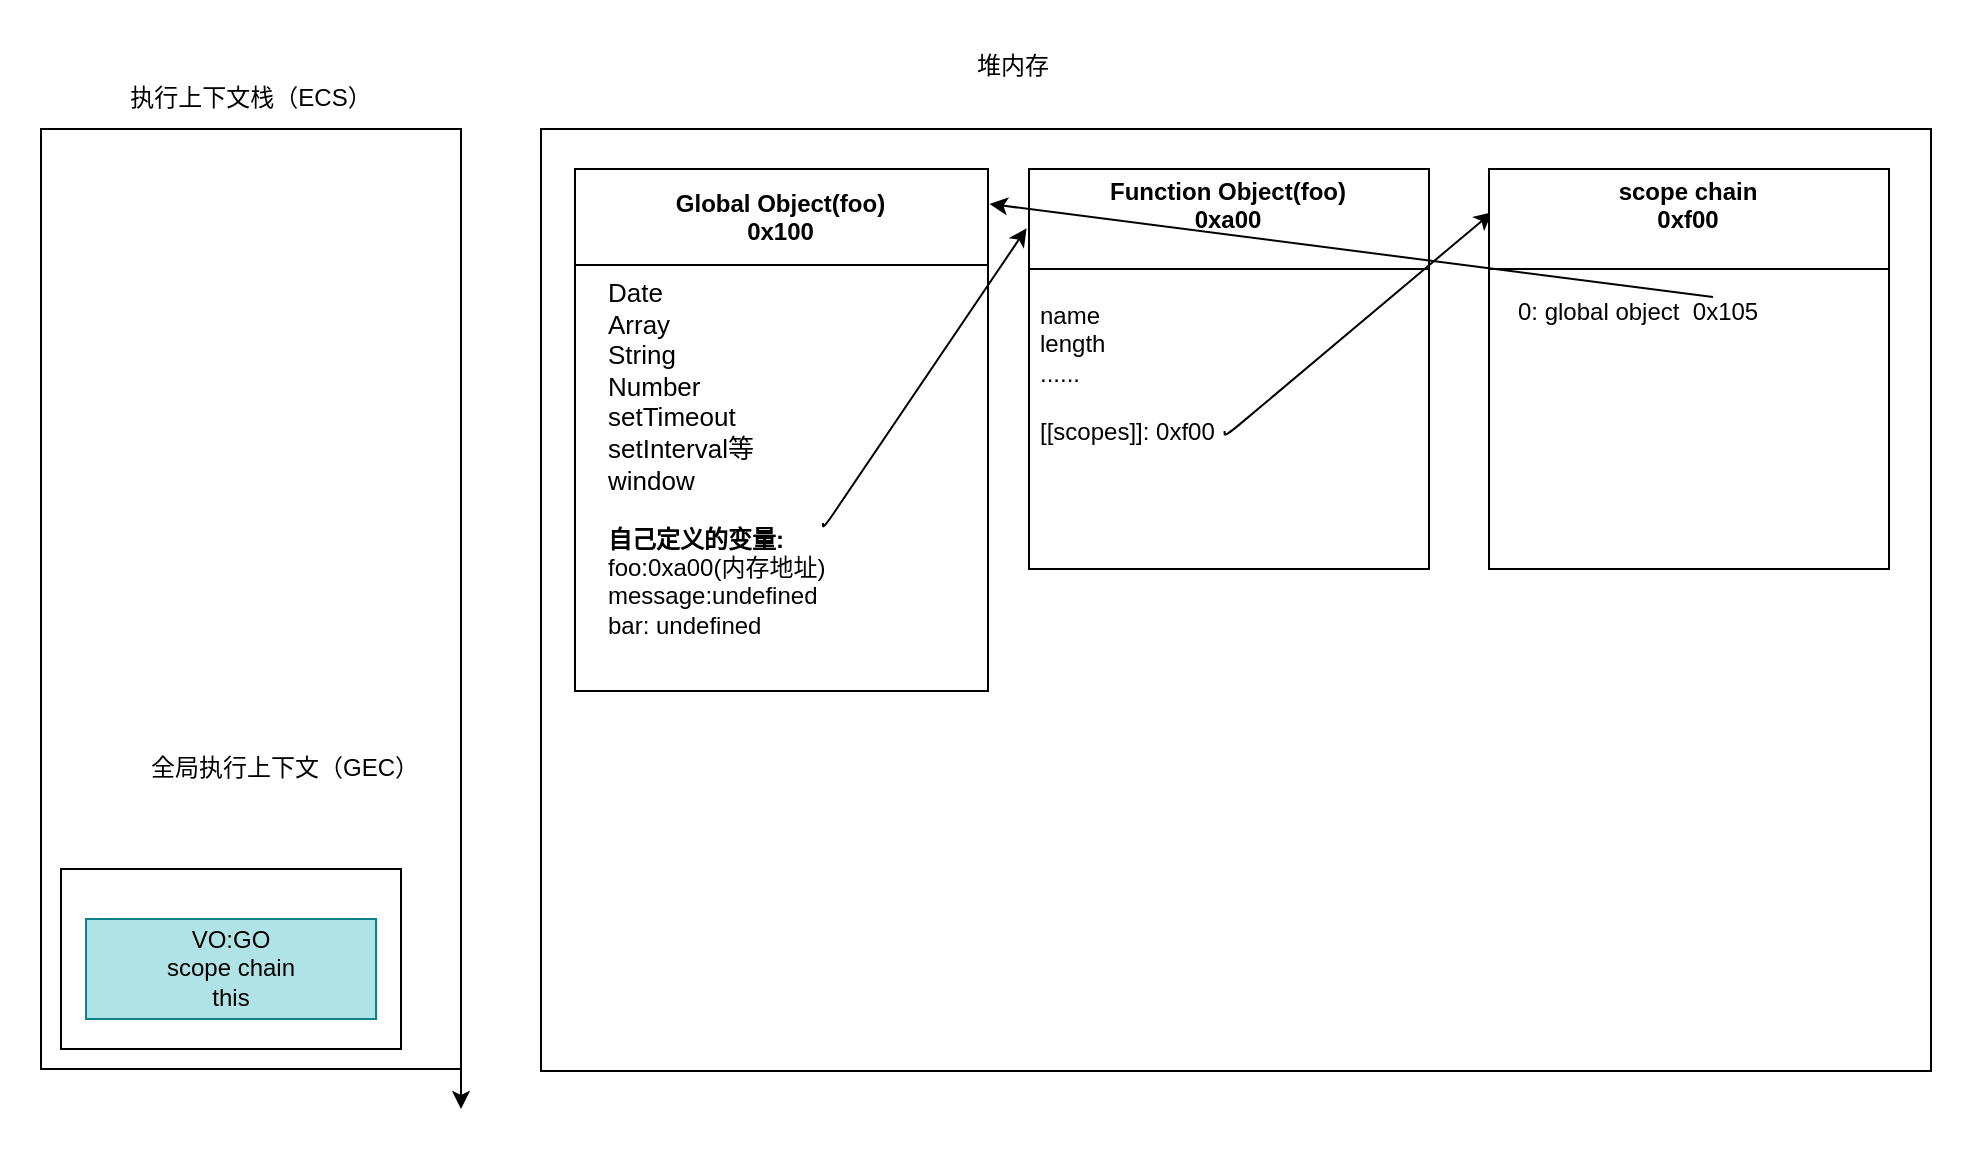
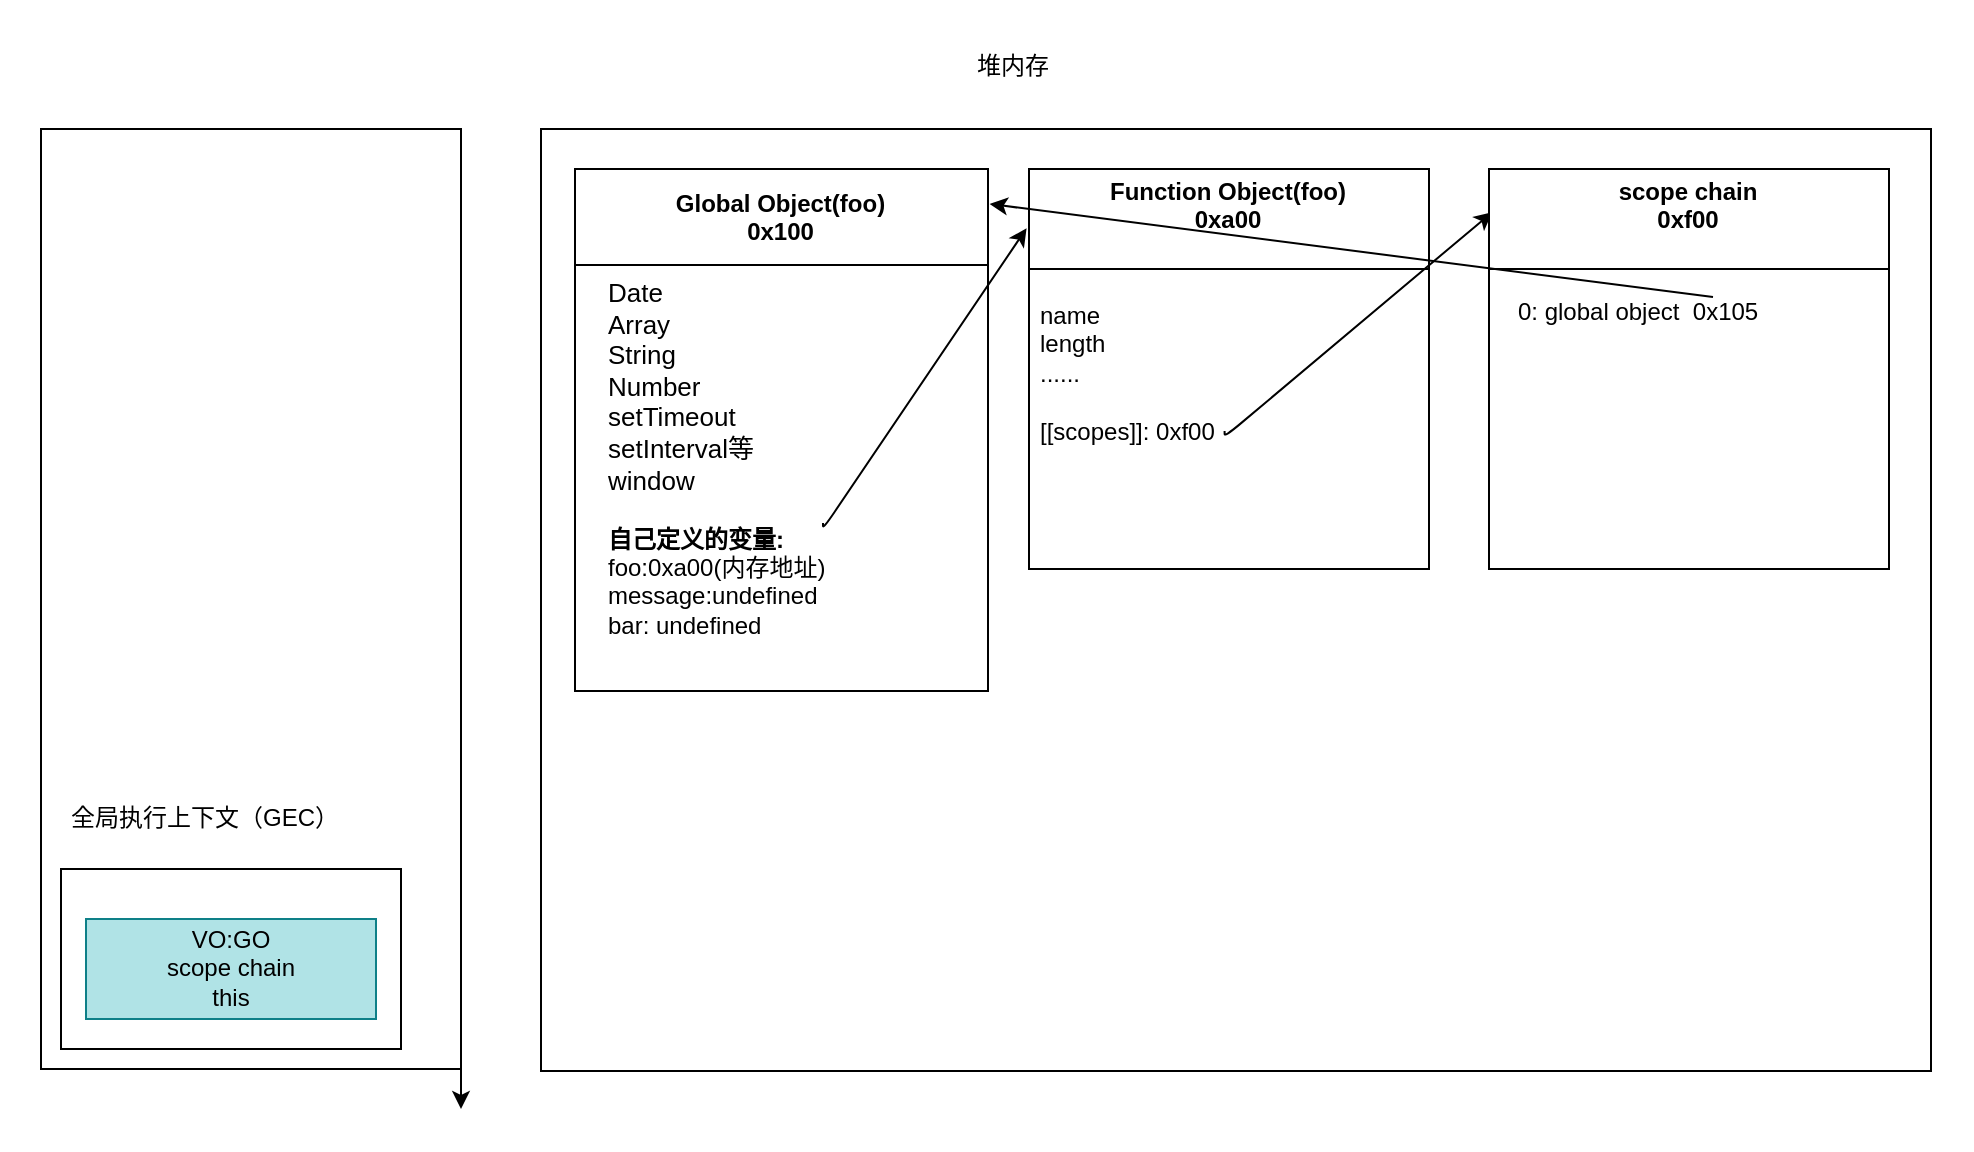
  <mxCell id="0" />
  <mxCell id="1" parent="0" />
  <mxCell id="2" style="edgeStyle=none;html=1;exitX=1;exitY=1;exitDx=0;exitDy=0;fontColor=#000000;" parent="1" source="3" edge="1"><mxGeometry relative="1" as="geometry"><mxPoint x="230" y="554" as="targetPoint" /></mxGeometry></mxCell>
  <mxCell id="3" value="" style="rounded=0;whiteSpace=wrap;html=1;fillColor=#FFFFFF;strokeColor=#000000;" parent="1" vertex="1"><mxGeometry x="20" y="64" width="210" height="470" as="geometry" /></mxCell>
  <mxCell id="4" value="" style="rounded=0;whiteSpace=wrap;html=1;strokeColor=#000000;fillColor=#FFFFFF;" parent="1" vertex="1"><mxGeometry x="270" y="64" width="695" height="471" as="geometry" /></mxCell>
- <mxCell id="5" value="执行上下文栈（ECS）" style="text;html=1;align=center;verticalAlign=middle;resizable=0;points=[];autosize=1;strokeColor=none;fillColor=none;fontColor=#000000;" parent="1" vertex="1"><mxGeometry x="55" y="34" width="140" height="30" as="geometry" /></mxCell>
  <mxCell id="6" value="" style="rounded=0;whiteSpace=wrap;html=1;strokeColor=#000000;fontColor=#000000;fillColor=#FFFFFF;" parent="1" vertex="1"><mxGeometry x="30" y="434" width="170" height="90" as="geometry" /></mxCell>
- <mxCell id="7" value="全局执行上下文（GEC）" style="text;html=1;strokeColor=none;fillColor=none;align=center;verticalAlign=middle;whiteSpace=wrap;rounded=0;fontColor=#000000;" parent="1" vertex="1"><mxGeometry x="70" y="369" width="145" height="30" as="geometry" /></mxCell>
+ <mxCell id="7" value="全局执行上下文（GEC）" style="text;html=1;strokeColor=none;fillColor=none;align=center;verticalAlign=middle;whiteSpace=wrap;rounded=0;fontColor=#000000;" parent="1" vertex="1"><mxGeometry x="30" y="394" width="145" height="30" as="geometry" /></mxCell>
  <mxCell id="8" value="VO:GO&lt;br&gt;scope chain&lt;br&gt;this" style="rounded=0;whiteSpace=wrap;html=1;strokeColor=#0e8088;fillColor=#b0e3e6;fontColor=#000000;" parent="1" vertex="1"><mxGeometry x="42.5" y="459" width="145" height="50" as="geometry" /></mxCell>
  <mxCell id="9" value="Function Object(foo)&#10;0xa00&#10;" style="swimlane;strokeColor=#000000;fontColor=#000000;fillColor=#FFFFFF;startSize=50;" parent="1" vertex="1"><mxGeometry x="514" y="84" width="200" height="200" as="geometry" /></mxCell>
  <mxCell id="10" value="" style="endArrow=classic;html=1;fontColor=#000000;entryX=0.008;entryY=0.108;entryDx=0;entryDy=0;strokeColor=#000000;entryPerimeter=0;" edge="1" parent="9" target="16"><mxGeometry width="50" height="50" relative="1" as="geometry"><mxPoint x="97.8" y="131" as="sourcePoint" /><mxPoint x="200" y="-2" as="targetPoint" /><Array as="points"><mxPoint x="97.8" y="134" /></Array></mxGeometry></mxCell>
  <mxCell id="11" value="name&amp;nbsp;&lt;br&gt;length&lt;br&gt;......&lt;br&gt;&lt;br&gt;[[scopes]]: 0xf00&lt;br&gt;" style="text;html=1;strokeColor=none;fillColor=none;align=left;verticalAlign=top;whiteSpace=wrap;rounded=0;fontColor=#000000;" parent="1" vertex="1"><mxGeometry x="517.5" y="144" width="165" height="130" as="geometry" /></mxCell>
  <mxCell id="12" value="" style="endArrow=classic;html=1;fontColor=#000000;entryX=-0.006;entryY=0.148;entryDx=0;entryDy=0;strokeColor=#000000;entryPerimeter=0;" parent="1" target="9" edge="1"><mxGeometry width="50" height="50" relative="1" as="geometry"><mxPoint x="411" y="261" as="sourcePoint" /><mxPoint x="484" y="127" as="targetPoint" /><Array as="points"><mxPoint x="411" y="264" /></Array></mxGeometry></mxCell>
  <mxCell id="13" value="Global Object(foo)&#10;0x100" style="swimlane;strokeColor=#000000;fontColor=#000000;fillColor=#FFFFFF;startSize=48;" parent="1" vertex="1"><mxGeometry x="287" y="84" width="206.5" height="261" as="geometry" /></mxCell>
  <mxCell id="14" value="&lt;font style=&quot;font-size: 13px;&quot;&gt;Date&lt;br&gt;Array&lt;br&gt;String&lt;br&gt;Number&lt;br&gt;setTimeout&lt;br&gt;setInterval等&lt;br&gt;window&lt;/font&gt;&lt;br&gt;&lt;br&gt;&lt;b&gt;自己定义的变量:&lt;br&gt;&lt;/b&gt;foo:0xa00(内存地址)&lt;br&gt;message:undefined&lt;br&gt;bar: undefined" style="text;html=1;strokeColor=none;fillColor=none;align=left;verticalAlign=top;whiteSpace=wrap;rounded=0;fontColor=#000000;" parent="13" vertex="1"><mxGeometry x="15" y="48" width="179" height="205" as="geometry" /></mxCell>
  <mxCell id="15" value="堆内存" style="text;html=1;align=center;verticalAlign=middle;resizable=0;points=[];autosize=1;strokeColor=none;fillColor=none;fontColor=#000000;" parent="1" vertex="1"><mxGeometry x="479" y="20" width="54" height="26" as="geometry" /></mxCell>
  <mxCell id="16" value="scope chain&#10;0xf00&#10;" style="swimlane;strokeColor=#000000;fontColor=#000000;fillColor=#FFFFFF;startSize=50;" vertex="1" parent="1"><mxGeometry x="744" y="84" width="200" height="200" as="geometry" /></mxCell>
  <mxCell id="17" value="0: global object&amp;nbsp; 0x105" style="text;html=1;strokeColor=none;fillColor=none;align=left;verticalAlign=top;whiteSpace=wrap;rounded=0;fontColor=#000000;" vertex="1" parent="1"><mxGeometry x="757" y="142" width="165" height="130" as="geometry" /></mxCell>
  <mxCell id="18" value="" style="endArrow=classic;html=1;fontColor=#000000;entryX=1.004;entryY=0.067;entryDx=0;entryDy=0;strokeColor=#000000;entryPerimeter=0;" edge="1" parent="1" target="13"><mxGeometry width="50" height="50" relative="1" as="geometry"><mxPoint x="856" y="148" as="sourcePoint" /><mxPoint x="755.6" y="115.6" as="targetPoint" /><Array as="points"><mxPoint x="856" y="148" /></Array></mxGeometry></mxCell>
